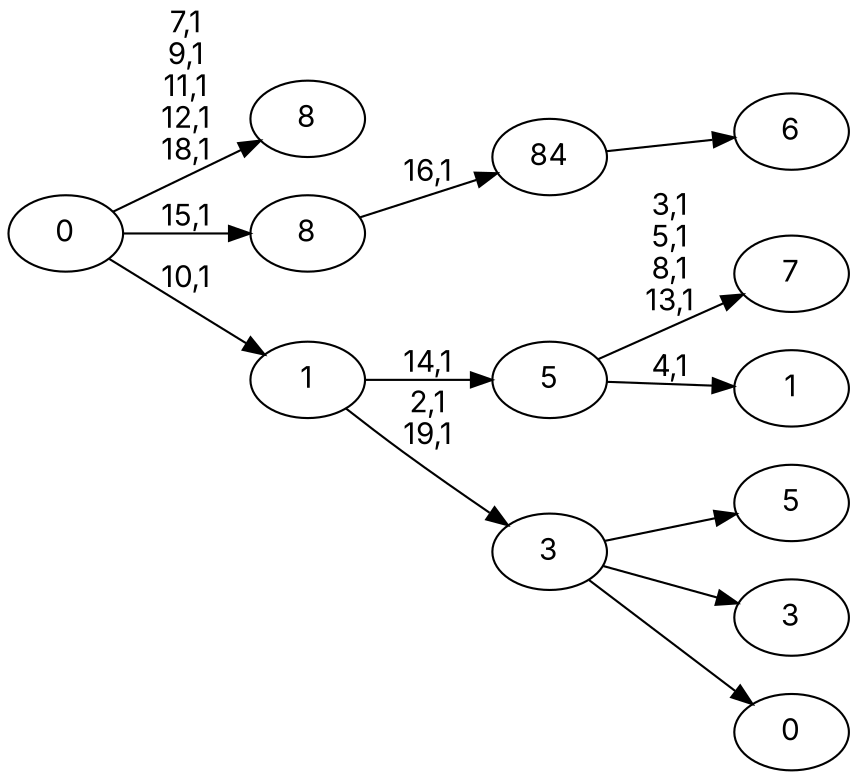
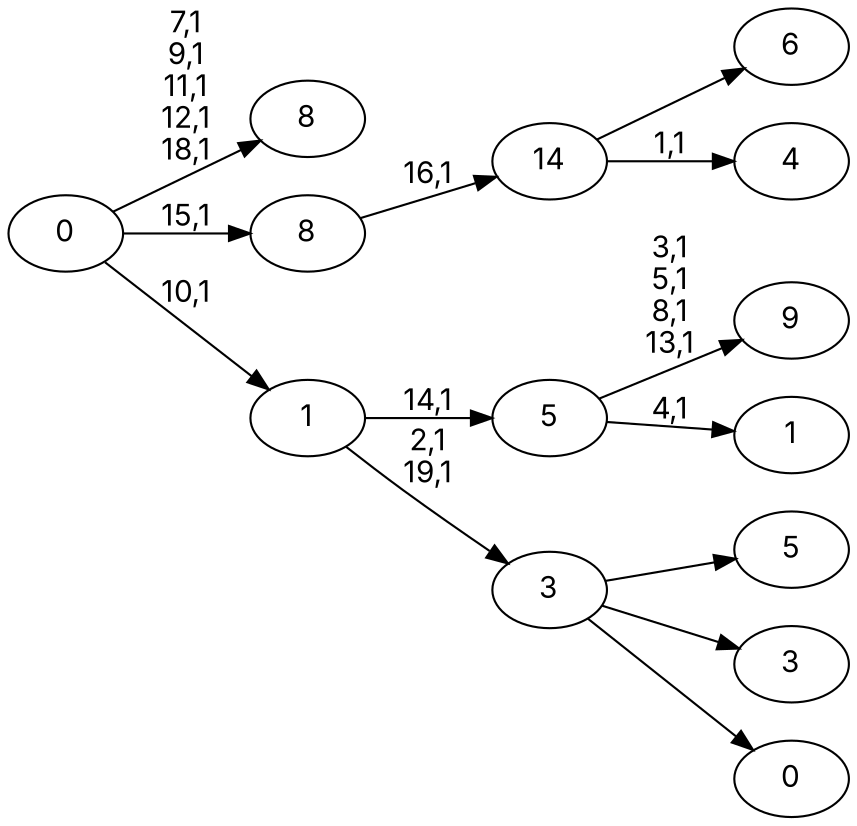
  digraph {
    fontname=Inter
    rankdir=LR
    node [fontname=Inter]
    edge [fontname=Inter]
    n1 [label=8]
-   n2 [label=7]
+   n2 [label=9]
    n3 [label=6]
    n4 [label=5]
-   14 [label=84]
+   n5 [label=4]
+   14
    n7 [label=3]
    8
    n9 [label=1]
    5
    n11 [label=0]
    3
    1
    0
    14 -> n3
+   14 -> n5 [label="1,1"]
    8 -> 14 [label="16,1"]
    5 -> n2 [label="3,1\n5,1\n8,1\n13,1"]
    5 -> n9 [label="4,1"]
    3 -> n4
    3 -> n7
    3 -> n11
    1 -> 5 [label="14,1"]
    1 -> 3 [label="2,1\n19,1"]
    0 -> n1 [label="7,1\n9,1\n11,1\n12,1\n18,1"]
    0 -> 8 [label="15,1"]
    0 -> 1 [label="10,1"]
  }
